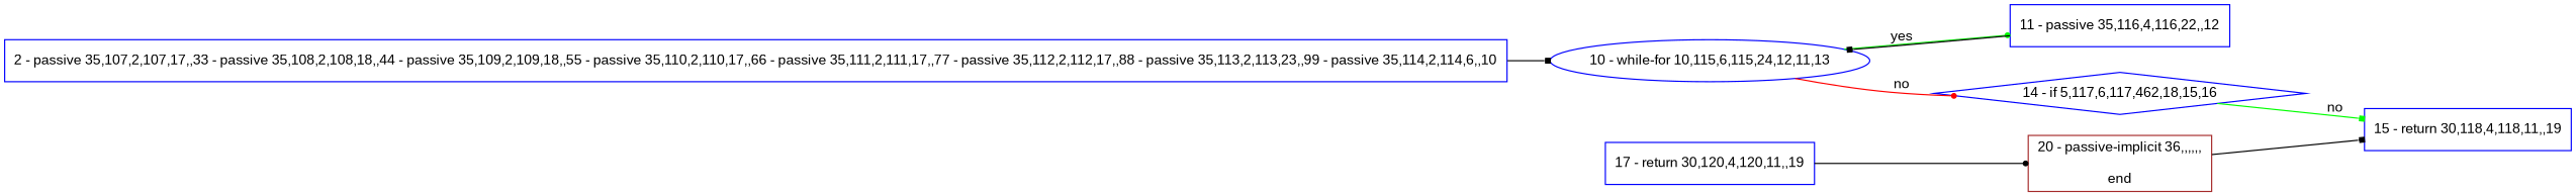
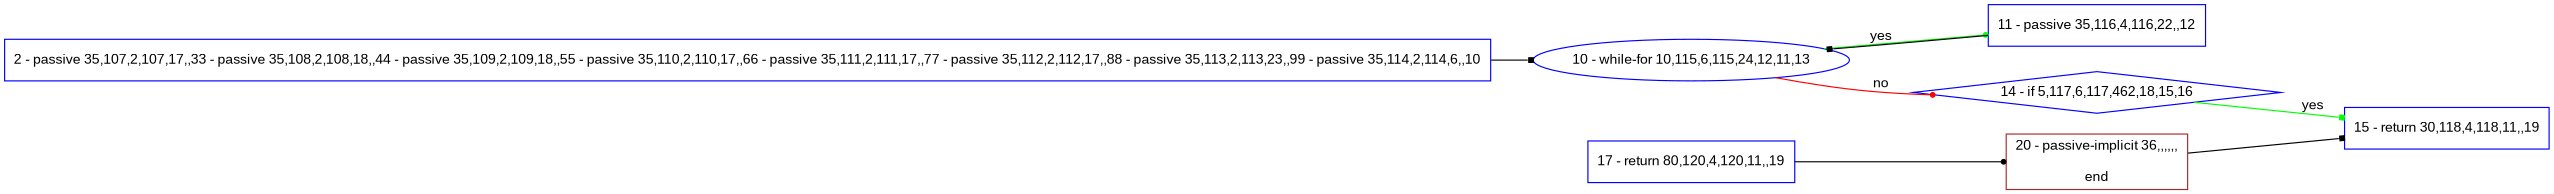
  digraph {
    bgcolor=white
    compound=true
    fillcolor="#FFFFCC"
    fontname=Arial
    fontsize=12
    pack=true
    packmode=clust
    rankdir=LR
    style="rounded,filled"
    node [color="#0000ff" compound=true fillcolor="#ffffff" fixedsize=false fontname=Arial fontsize=12 node_initialized=no shape=box style=filled]
    edge [arrowhead=box arrowsize=0.5 arrowtail=none color="#000000" compound=true dir=forward fontcolor=black fontname=Arial fontsize=12]
    n1 [label="2 - passive 35,107,2,107,17,,33 - passive 35,108,2,108,18,,44 - passive 35,109,2,109,18,,55 - passive 35,110,2,110,17,,66 - passive 35,111,2,111,17,,77 - passive 35,112,2,112,17,,88 - passive 35,113,2,113,23,,99 - passive 35,114,2,114,6,,10"]
    n2 [label="10 - while-for 10,115,6,115,24,12,11,13" shape=oval]
    n3 [label="11 - passive 35,116,4,116,22,,12"]
    n4 [label="14 - if 5,117,6,117,462,18,15,16" shape=diamond]
    n5 [label="15 - return 30,118,4,118,11,,19"]
-   n6 [label="17 - return 30,120,4,120,11,,19"]
+   n6 [label="17 - return 80,120,4,120,11,,19"]
    n7 [color="#a52a2a" label="20 - passive-implicit 36,,,,,,\n\nend"]
    n1 -> n2
    n2 -> n3 [arrowhead=dot color="#00ff00" label=yes]
    n2 -> n4 [arrowhead=dot color="#ff0000" label=no]
    n3 -> n2
-   n4 -> n5 [color="#00ff00" label=no]
+   n4 -> n5 [color="#00ff00" label=yes]
    n6 -> n7 [arrowhead=dot]
    n7 -> n5
  }
